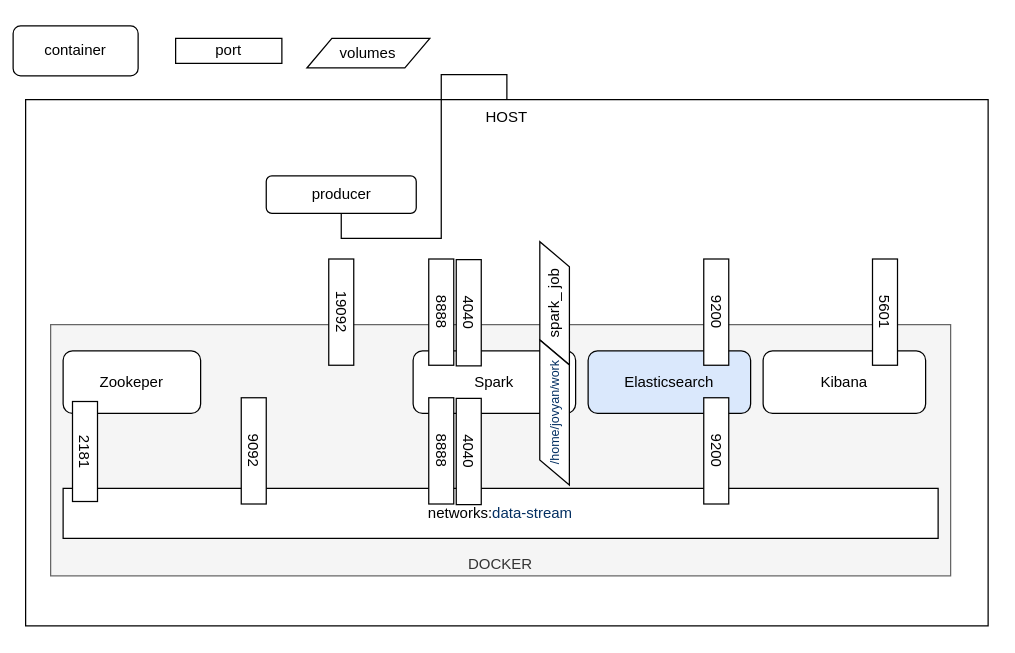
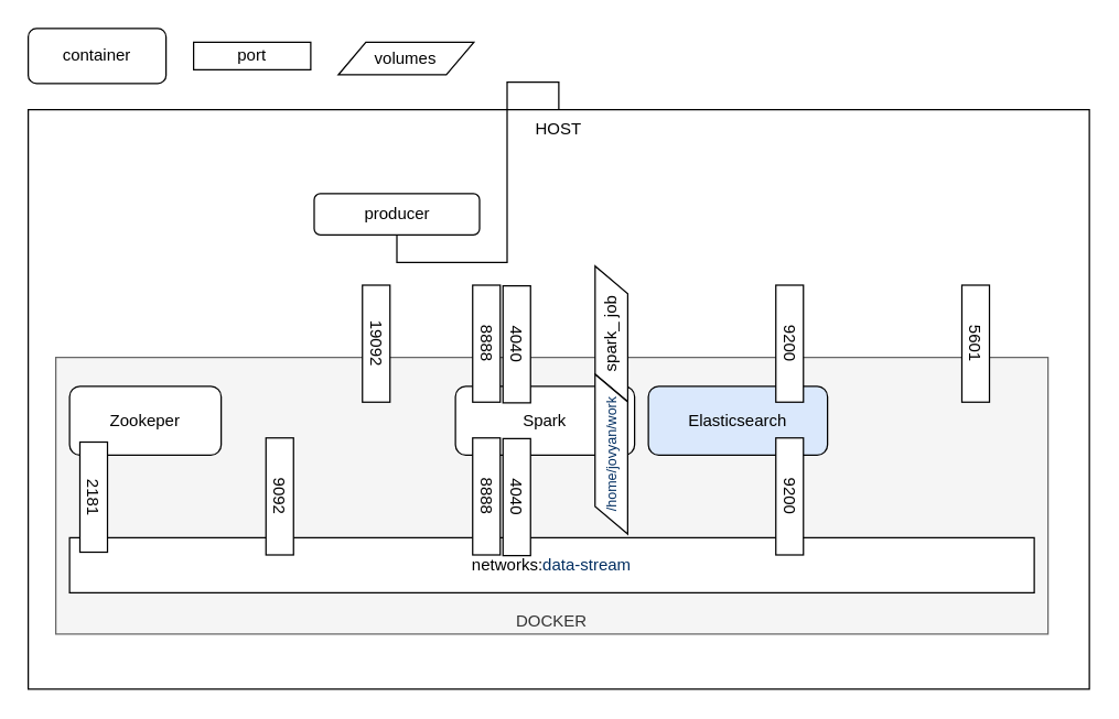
  <mxCell id="0" />
  <mxCell id="1" parent="0" />
  <mxCell id="2" value="HOST" style="rounded=0;whiteSpace=wrap;html=1;verticalAlign=top;" parent="1" vertex="1"><mxGeometry x="20" y="79" width="770" height="421" as="geometry" /></mxCell>
  <mxCell id="3" value="DOCKER" style="rounded=0;whiteSpace=wrap;html=1;fillColor=#f5f5f5;strokeColor=#666666;fontColor=#333333;verticalAlign=bottom;" parent="1" vertex="1"><mxGeometry x="40" y="259" width="720" height="201" as="geometry" /></mxCell>
  <mxCell id="4" value="networks:&lt;span style=&quot;color: rgb(3 , 47 , 98) ; font-family: , &amp;#34;consolas&amp;#34; , &amp;#34;liberation mono&amp;#34; , &amp;#34;menlo&amp;#34; , monospace ; background-color: rgb(255 , 255 , 255)&quot;&gt;data-stream&lt;/span&gt;" style="rounded=0;whiteSpace=wrap;html=1;rotation=0;" parent="1" vertex="1"><mxGeometry x="50" y="390" width="700" height="40" as="geometry" /></mxCell>
  <mxCell id="5" value="Zookeper" style="rounded=1;whiteSpace=wrap;html=1;" parent="1" vertex="1"><mxGeometry x="50" y="280" width="110" height="50" as="geometry" /></mxCell>
  <mxCell id="6" value="Spark" style="rounded=1;whiteSpace=wrap;html=1;" parent="1" vertex="1"><mxGeometry x="330" y="280" width="130" height="50" as="geometry" /></mxCell>
  <mxCell id="7" value="Elasticsearch" style="rounded=1;whiteSpace=wrap;html=1;fillColor=#dae8fc;" parent="1" vertex="1"><mxGeometry x="470" y="280" width="130" height="50" as="geometry" /></mxCell>
- <mxCell id="8" value="Kibana" style="rounded=1;whiteSpace=wrap;html=1;" parent="1" vertex="1"><mxGeometry x="610" y="280" width="130" height="50" as="geometry" /></mxCell>
  <mxCell id="9" value="9092" style="rounded=0;whiteSpace=wrap;html=1;rotation=90;" parent="1" vertex="1"><mxGeometry x="160" y="350" width="85" height="20" as="geometry" /></mxCell>
  <mxCell id="10" value="2181" style="rounded=0;whiteSpace=wrap;html=1;rotation=90;" parent="1" vertex="1"><mxGeometry x="27.5" y="350.5" width="80" height="20" as="geometry" /></mxCell>
  <mxCell id="11" value="19092" style="rounded=0;whiteSpace=wrap;html=1;rotation=90;" parent="1" vertex="1"><mxGeometry x="230" y="239" width="85" height="20" as="geometry" /></mxCell>
  <mxCell id="12" value="4040" style="rounded=0;whiteSpace=wrap;html=1;rotation=90;" parent="1" vertex="1"><mxGeometry x="332" y="239.5" width="85" height="20" as="geometry" /></mxCell>
  <mxCell id="13" value="9200" style="rounded=0;whiteSpace=wrap;html=1;rotation=90;" parent="1" vertex="1"><mxGeometry x="530" y="239" width="85" height="20" as="geometry" /></mxCell>
  <mxCell id="14" value="5601" style="rounded=0;whiteSpace=wrap;html=1;rotation=90;" parent="1" vertex="1"><mxGeometry x="665" y="239" width="85" height="20" as="geometry" /></mxCell>
  <mxCell id="15" value="9200" style="rounded=0;whiteSpace=wrap;html=1;rotation=90;" parent="1" vertex="1"><mxGeometry x="530" y="350" width="85" height="20" as="geometry" /></mxCell>
  <mxCell id="16" value="8888" style="rounded=0;whiteSpace=wrap;html=1;rotation=90;" parent="1" vertex="1"><mxGeometry x="310" y="239" width="85" height="20" as="geometry" /></mxCell>
  <mxCell id="17" value="4040" style="rounded=0;whiteSpace=wrap;html=1;rotation=90;" parent="1" vertex="1"><mxGeometry x="332" y="350.5" width="85" height="20" as="geometry" /></mxCell>
  <mxCell id="18" value="8888" style="rounded=0;whiteSpace=wrap;html=1;rotation=90;" parent="1" vertex="1"><mxGeometry x="310" y="350" width="85" height="20" as="geometry" /></mxCell>
  <mxCell id="19" value="spark_ job" style="shape=parallelogram;perimeter=parallelogramPerimeter;whiteSpace=wrap;html=1;fixedSize=1;rotation=-90;" parent="1" vertex="1"><mxGeometry x="394" y="230" width="98.38" height="23.68" as="geometry" /></mxCell>
  <mxCell id="20" style="edgeStyle=orthogonalEdgeStyle;rounded=0;orthogonalLoop=1;jettySize=auto;html=1;endArrow=none;endFill=0;" parent="1" source="21" target="2" edge="1"><mxGeometry relative="1" as="geometry" /></mxCell>
- <mxCell id="21" value="producer" style="rounded=1;whiteSpace=wrap;html=1;" parent="1" vertex="1"><mxGeometry x="212.5" y="140" width="120" height="30" as="geometry" /></mxCell>
- <mxCell id="22" value="container" style="rounded=1;whiteSpace=wrap;html=1;" parent="1" vertex="1"><mxGeometry x="10" y="20" width="100" height="40" as="geometry" /></mxCell>
+ <mxCell id="21" value="producer" style="rounded=1;whiteSpace=wrap;html=1;" parent="1" vertex="1"><mxGeometry x="227.5" y="140" width="120" height="30" as="geometry" /></mxCell>
+ <mxCell id="22" value="container" style="rounded=1;whiteSpace=wrap;html=1;" parent="1" vertex="1"><mxGeometry x="20" y="20" width="100" height="40" as="geometry" /></mxCell>
  <mxCell id="23" value="port" style="rounded=0;whiteSpace=wrap;html=1;rotation=0;" parent="1" vertex="1"><mxGeometry x="140" y="30" width="85" height="20" as="geometry" /></mxCell>
  <mxCell id="24" value="volumes" style="shape=parallelogram;perimeter=parallelogramPerimeter;whiteSpace=wrap;html=1;fixedSize=1;rotation=0;" parent="1" vertex="1"><mxGeometry x="245" y="30" width="98.38" height="23.68" as="geometry" /></mxCell>
  <mxCell id="25" value="&lt;span style=&quot;color: rgb(3 , 47 , 98) ; font-family: , &amp;#34;consolas&amp;#34; , &amp;#34;liberation mono&amp;#34; , &amp;#34;menlo&amp;#34; , monospace&quot;&gt;&lt;font style=&quot;font-size: 10px&quot;&gt;/home/jovyan/work &lt;/font&gt;&lt;/span&gt;" style="shape=parallelogram;perimeter=parallelogramPerimeter;whiteSpace=wrap;html=1;fixedSize=1;rotation=-90;" parent="1" vertex="1"><mxGeometry x="385.13" y="317.49" width="116.04" height="23.68" as="geometry" /></mxCell>
